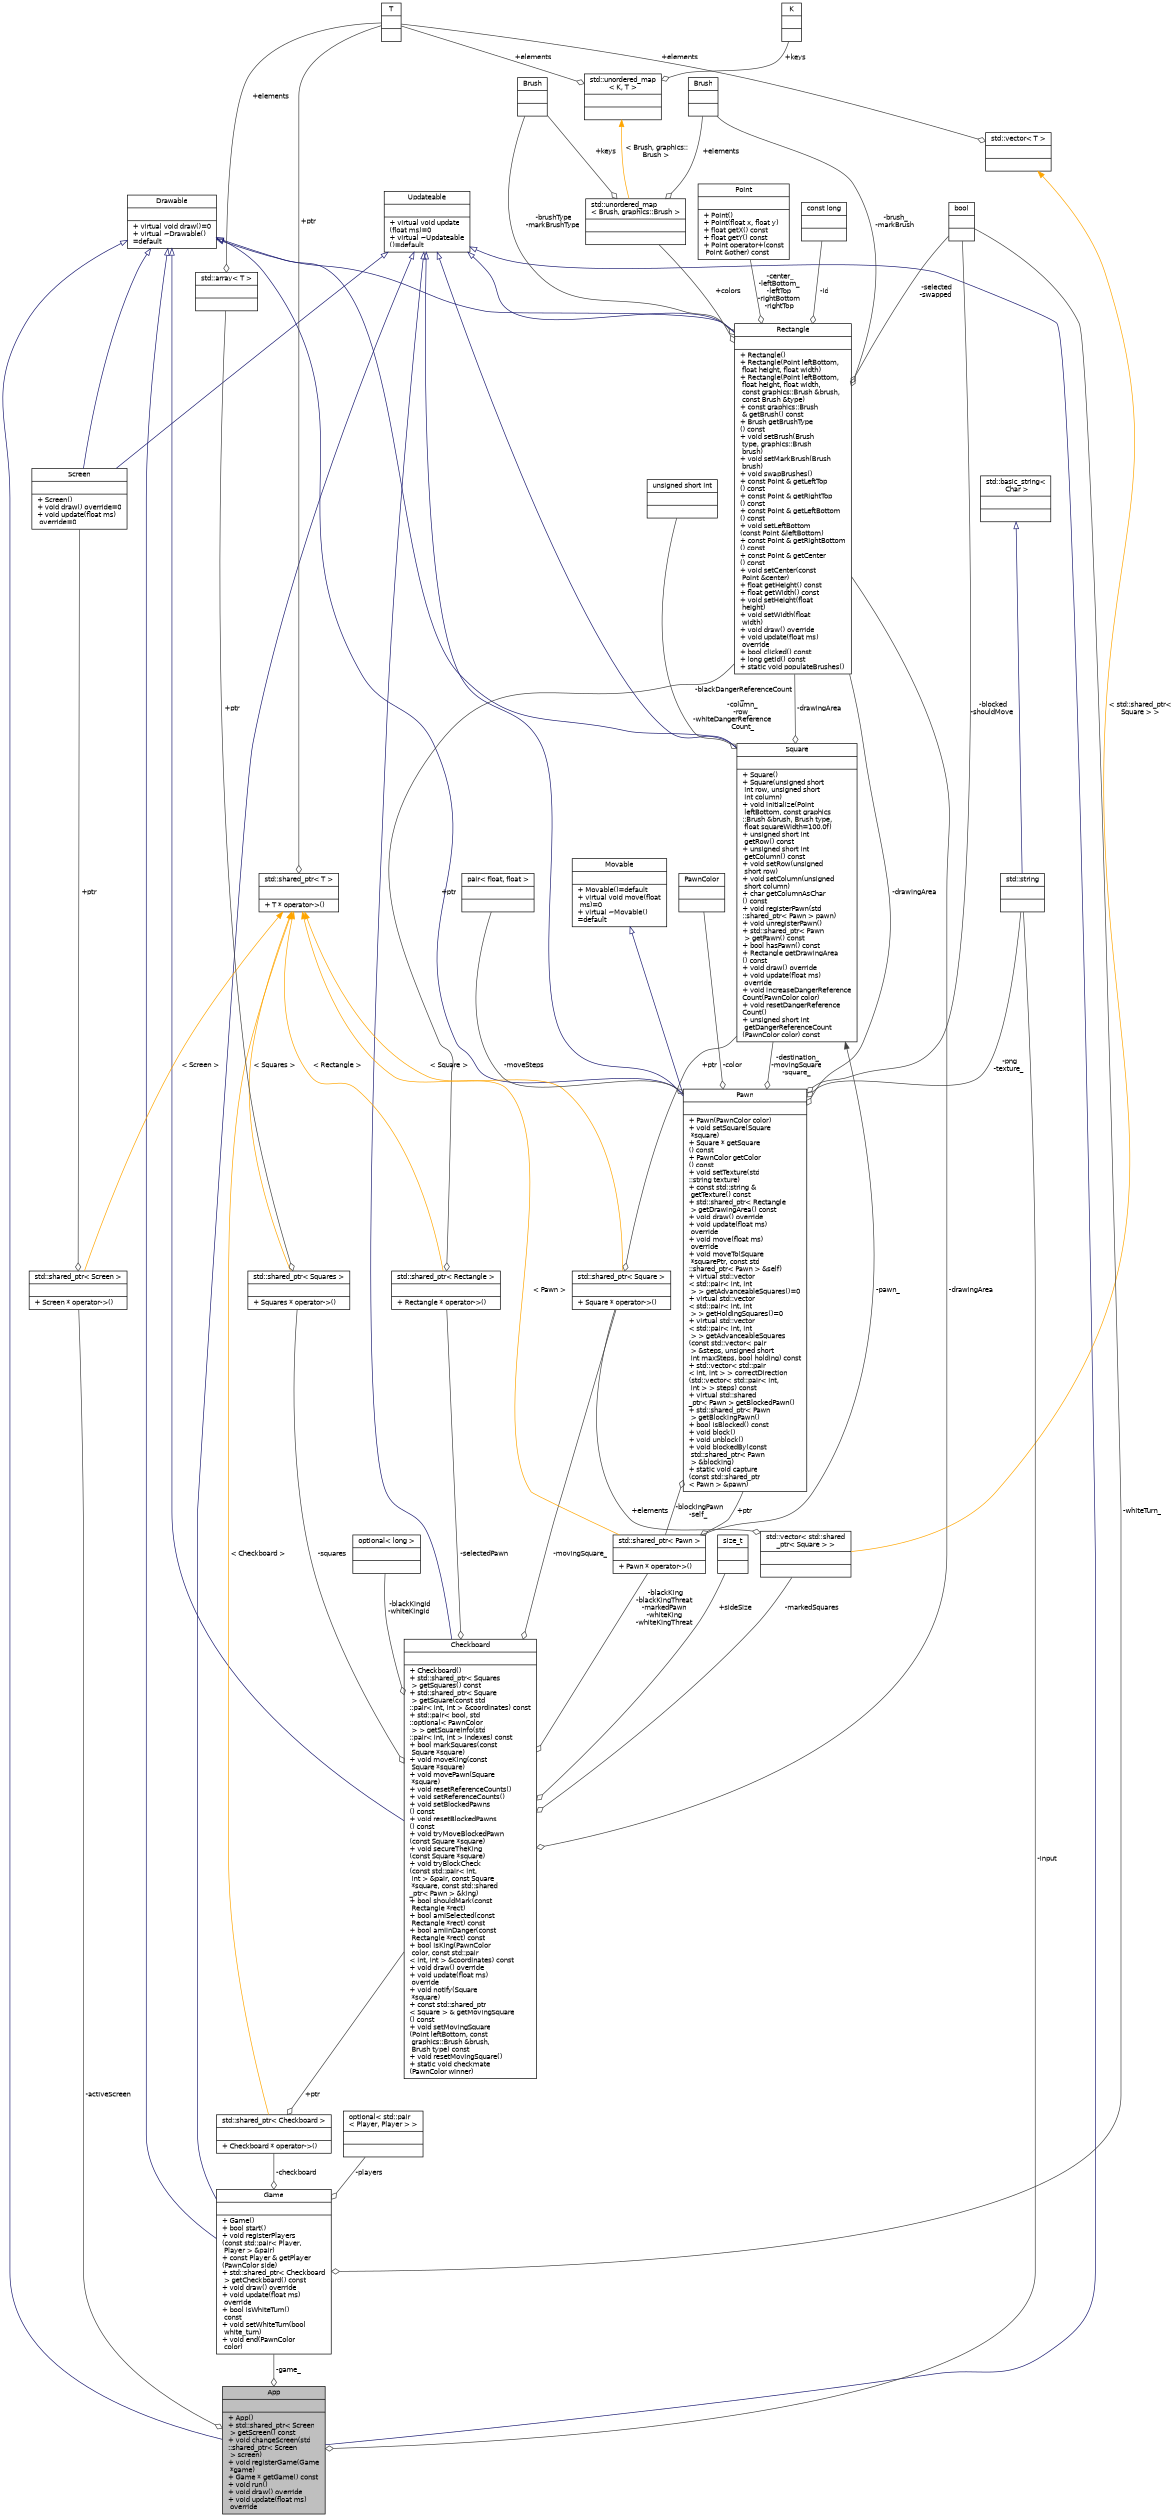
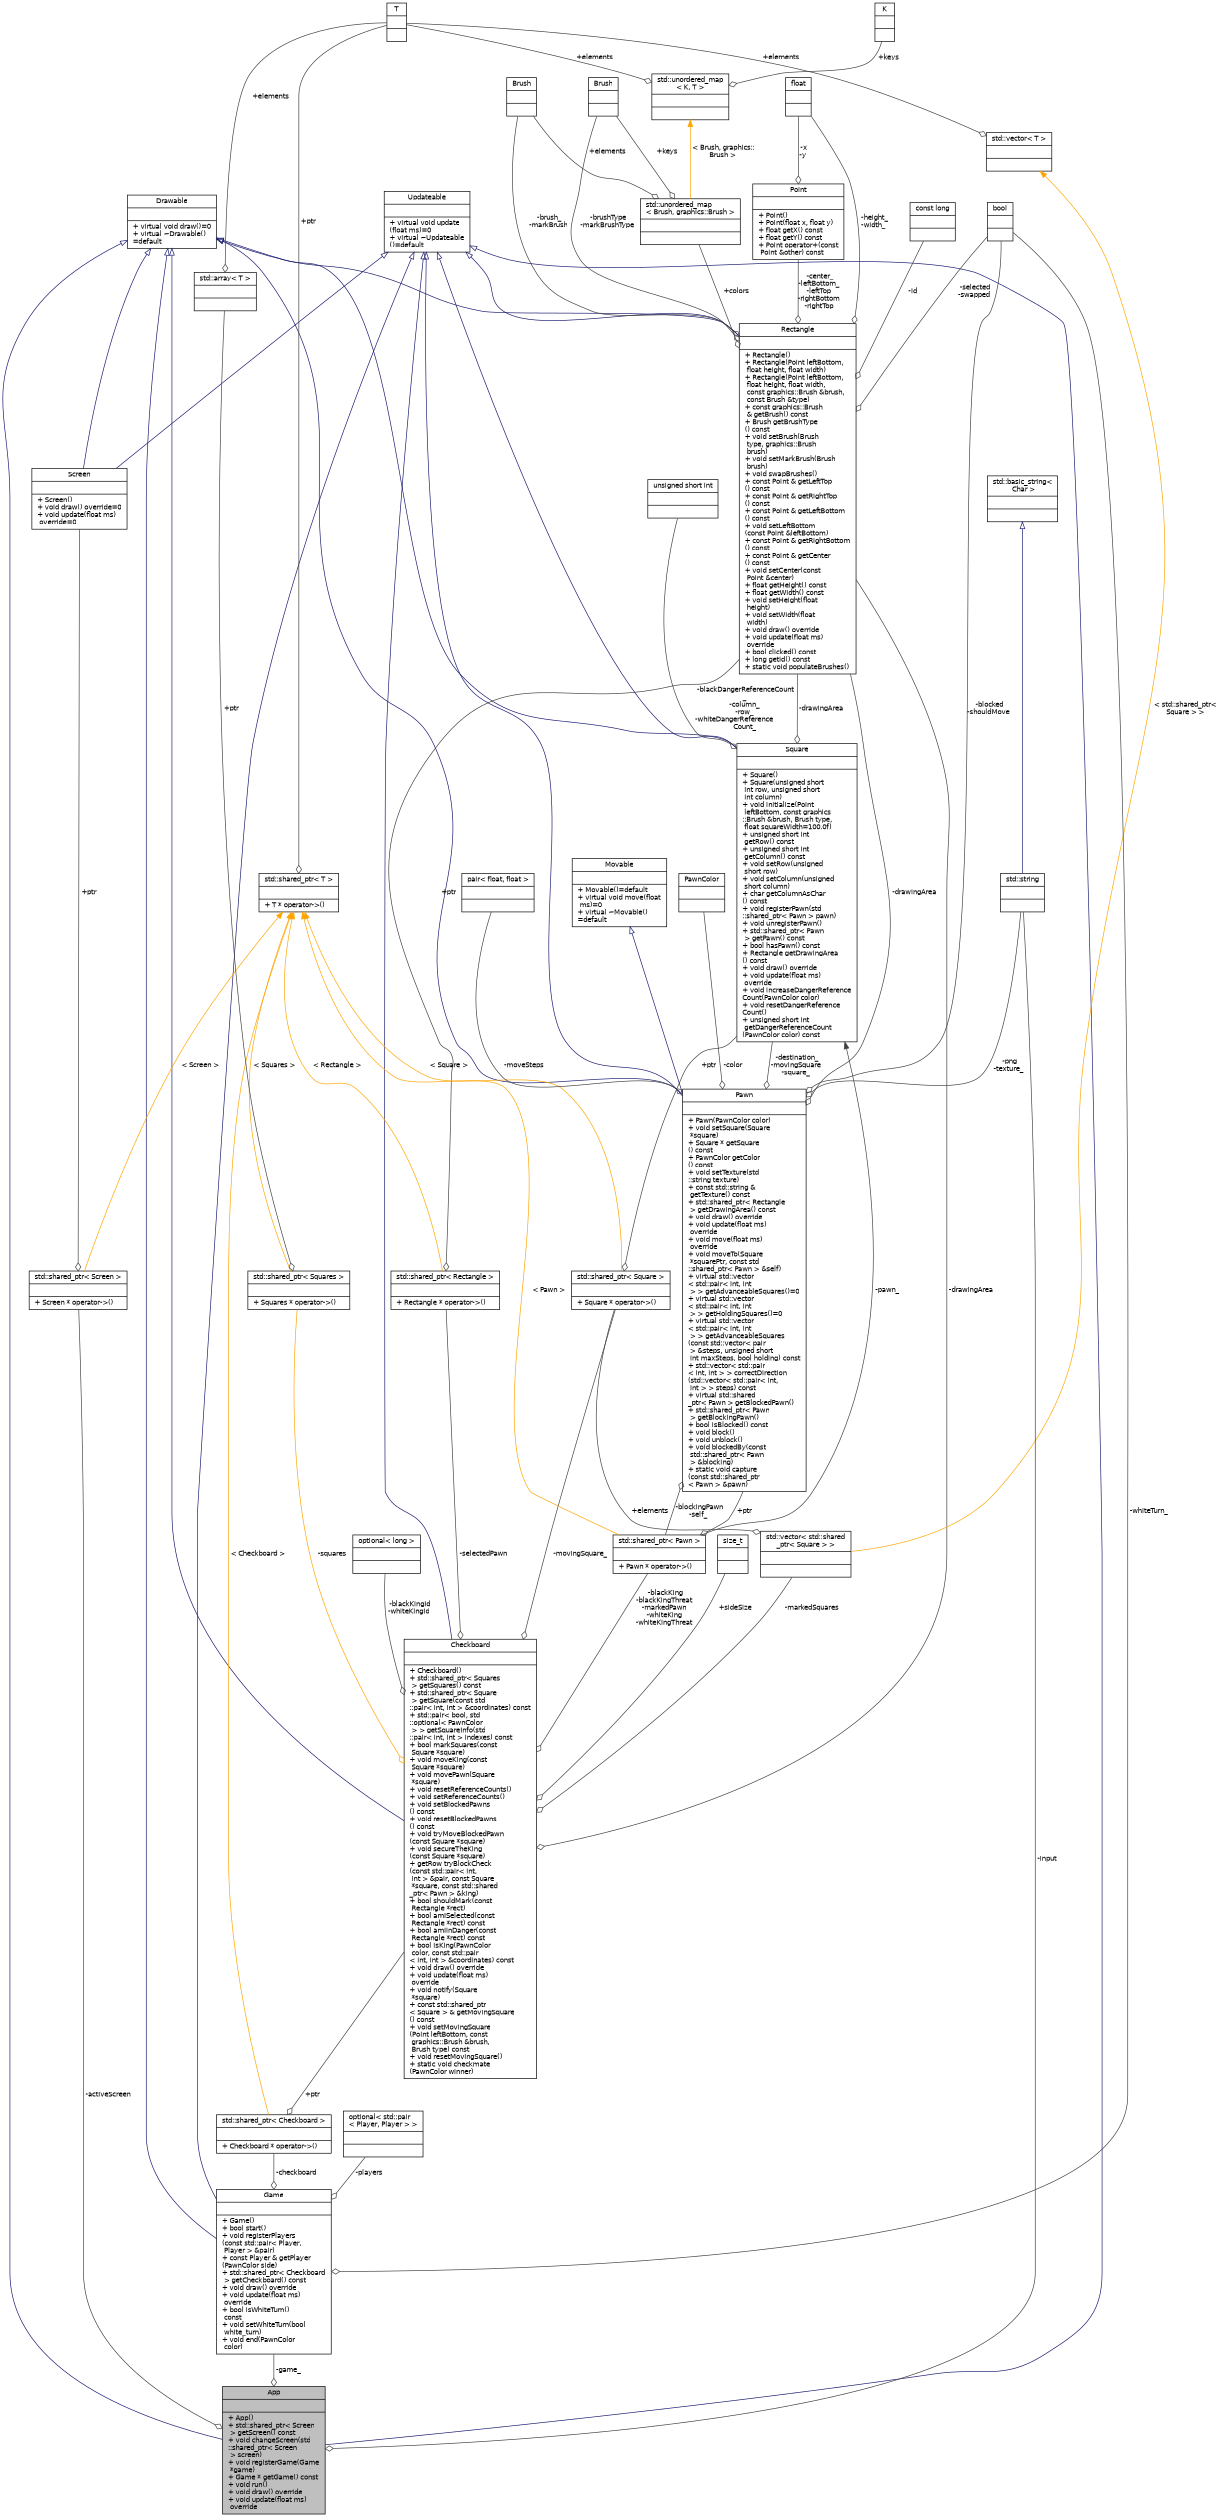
  digraph {
    node [color=black fontname=Helvetica fontsize=10 shape=record]
    edge [color=grey25 fontname=Helvetica fontsize=10 labelfontname=Helvetica labelfontsize=10 style=solid arrowhead=odiamond]
    n1 [fillcolor=grey75 fontcolor=black height=0.2 label="{App\n||+  App()\l+ std::shared_ptr\< Screen\l \> getScreen() const\l+ void changeScreen(std\l::shared_ptr\< Screen\l \> screen)\l+ void registerGame(Game\l *game)\l+ Game * getGame() const\l+ void run()\l+ void draw() override\l+ void update(float ms)\l override\l}" style=filled width=0.4]
    n2 [height=0.2 label="{Drawable\n||+ virtual void draw()=0\l+ virtual ~Drawable()\l=default\l}" width=0.4]
    n3 [height=0.2 label="{Screen\n||+  Screen()\l+ void draw() override=0\l+ void update(float ms)\l override=0\l}" width=0.4]
    n4 [height=0.2 label="{Game\n||+  Game()\l+ bool start()\l+ void registerPlayers\l(const std::pair\< Player,\l Player \> &pair)\l+ const Player & getPlayer\l(PawnColor side)\l+ std::shared_ptr\< Checkboard\l \> getCheckboard() const\l+ void draw() override\l+ void update(float ms)\l override\l+ bool isWhiteTurn()\l const\l+ void setWhiteTurn(bool\l white_turn)\l+ void end(PawnColor\l color)\l}" width=0.4]
-   n5 [height=0.2 label="{Checkboard\n||+  Checkboard()\l+ std::shared_ptr\< Squares\l \> getSquares() const\l+ std::shared_ptr\< Square\l \> getSquare(const std\l::pair\< int, int \> &coordinates) const\l+ std::pair\< bool, std\l::optional\< PawnColor\l \> \> getSquareInfo(std\l::pair\< int, int \> indexes) const\l+ bool markSquares(const\l Square *square)\l+ void moveKing(const\l Square *square)\l+ void movePawn(Square\l *square)\l+ void resetReferenceCounts()\l+ void setReferenceCounts()\l+ void setBlockedPawns\l() const\l+ void resetBlockedPawns\l() const\l+ void tryMoveBlockedPawn\l(const Square *square)\l+ void secureTheKing\l(const Square *square)\l+ void tryBlockCheck\l(const std::pair\< int,\l int \> &pair, const Square\l *square, const std::shared\l_ptr\< Pawn \> &king)\l+ bool shouldMark(const\l Rectangle *rect)\l+ bool amISelected(const\l Rectangle *rect) const\l+ bool amIinDanger(const\l Rectangle *rect) const\l+ bool isKing(PawnColor\l color, const std::pair\l\< int, int \> &coordinates) const\l+ void draw() override\l+ void update(float ms)\l override\l+ void notify(Square\l *square)\l+ const std::shared_ptr\l\< Square \> & getMovingSquare\l() const\l+ void setMovingSquare\l(Point leftBottom, const\l graphics::Brush &brush,\l Brush type) const\l+ void resetMovingSquare()\l+ static void checkmate\l(PawnColor winner)\l}" width=0.4]
+   n5 [height=0.2 label="{Checkboard\n||+  Checkboard()\l+ std::shared_ptr\< Squares\l \> getSquares() const\l+ std::shared_ptr\< Square\l \> getSquare(const std\l::pair\< int, int \> &coordinates) const\l+ std::pair\< bool, std\l::optional\< PawnColor\l \> \> getSquareInfo(std\l::pair\< int, int \> indexes) const\l+ bool markSquares(const\l Square *square)\l+ void moveKing(const\l Square *square)\l+ void movePawn(Square\l *square)\l+ void resetReferenceCounts()\l+ void setReferenceCounts()\l+ void setBlockedPawns\l() const\l+ void resetBlockedPawns\l() const\l+ void tryMoveBlockedPawn\l(const Square *square)\l+ void secureTheKing\l(const Square *square)\l+ getRow tryBlockCheck\l(const std::pair\< int,\l int \> &pair, const Square\l *square, const std::shared\l_ptr\< Pawn \> &king)\l+ bool shouldMark(const\l Rectangle *rect)\l+ bool amISelected(const\l Rectangle *rect) const\l+ bool amIinDanger(const\l Rectangle *rect) const\l+ bool isKing(PawnColor\l color, const std::pair\l\< int, int \> &coordinates) const\l+ void draw() override\l+ void update(float ms)\l override\l+ void notify(Square\l *square)\l+ const std::shared_ptr\l\< Square \> & getMovingSquare\l() const\l+ void setMovingSquare\l(Point leftBottom, const\l graphics::Brush &brush,\l Brush type) const\l+ void resetMovingSquare()\l+ static void checkmate\l(PawnColor winner)\l}" width=0.4]
    n6 [height=0.2 label="{Square\n||+  Square()\l+  Square(unsigned short\l int row, unsigned short\l int column)\l+ void initialize(Point\l leftBottom, const graphics\l::Brush &brush, Brush type,\l float squareWidth=100.0f)\l+ unsigned short int\l getRow() const\l+ unsigned short int\l getColumn() const\l+ void setRow(unsigned\l short row)\l+ void setColumn(unsigned\l short column)\l+ char getColumnAsChar\l() const\l+ void registerPawn(std\l::shared_ptr\< Pawn \> pawn)\l+ void unregisterPawn()\l+ std::shared_ptr\< Pawn\l \> getPawn() const\l+ bool hasPawn() const\l+ Rectangle getDrawingArea\l() const\l+ void draw() override\l+ void update(float ms)\l override\l+ void increaseDangerReference\lCount(PawnColor color)\l+ void resetDangerReference\lCount()\l+ unsigned short int\l getDangerReferenceCount\l(PawnColor color) const\l}" width=0.4]
    n7 [height=0.2 label="{Pawn\n||+  Pawn(PawnColor color)\l+ void setSquare(Square\l *square)\l+ Square * getSquare\l() const\l+ PawnColor getColor\l() const\l+ void setTexture(std\l::string texture)\l+ const std::string &\l getTexture() const\l+ std::shared_ptr\< Rectangle\l \> getDrawingArea() const\l+ void draw() override\l+ void update(float ms)\l override\l+ void move(float ms)\l override\l+ void moveTo(Square\l *squarePtr, const std\l::shared_ptr\< Pawn \> &self)\l+ virtual std::vector\l\< std::pair\< int, int\l \> \> getAdvanceableSquares()=0\l+ virtual std::vector\l\< std::pair\< int, int\l \> \> getHoldingSquares()=0\l+ virtual std::vector\l\< std::pair\< int, int\l \> \> getAdvanceableSquares\l(const std::vector\< pair\l \> &steps, unsigned short\l int maxSteps, bool holding) const\l+ std::vector\< std::pair\l\< int, int \> \> correctDirection\l(std::vector\< std::pair\< int,\l int \> \> steps) const\l+ virtual std::shared\l_ptr\< Pawn \> getBlockedPawn()\l+ std::shared_ptr\< Pawn\l \> getBlockingPawn()\l+ bool isBlocked() const\l+ void block()\l+ void unblock()\l+ void blockedBy(const\l std::shared_ptr\< Pawn\l \> &blocking)\l+ static void capture\l(const std::shared_ptr\l\< Pawn \> &pawn)\l}" width=0.4]
    n8 [height=0.2 label="{Rectangle\n||+  Rectangle()\l+  Rectangle(Point leftBottom,\l float height, float width)\l+  Rectangle(Point leftBottom,\l float height, float width,\l const graphics::Brush &brush,\l const Brush &type)\l+ const graphics::Brush\l & getBrush() const\l+ Brush getBrushType\l() const\l+ void setBrush(Brush\l type, graphics::Brush\l brush)\l+ void setMarkBrush(Brush\l brush)\l+ void swapBrushes()\l+ const Point & getLeftTop\l() const\l+ const Point & getRightTop\l() const\l+ const Point & getLeftBottom\l() const\l+ void setLeftBottom\l(const Point &leftBottom)\l+ const Point & getRightBottom\l() const\l+ const Point & getCenter\l() const\l+ void setCenter(const\l Point &center)\l+ float getHeight() const\l+ float getWidth() const\l+ void setHeight(float\l height)\l+ void setWidth(float\l width)\l+ void draw() override\l+ void update(float ms)\l override\l+ bool clicked() const\l+ long getId() const\l+ static void populateBrushes()\l}" width=0.4]
    n9 [height=0.2 label="{std::shared_ptr\< Screen \>\n||+ Screen * operator-\>()\l}" width=0.4]
    n10 [height=0.2 label="{std::shared_ptr\< Checkboard \>\n||+ Checkboard * operator-\>()\l}" width=0.4]
    n11 [height=0.2 label="{std::shared_ptr\< Square \>\n||+ Square * operator-\>()\l}" width=0.4]
    n12 [height=0.2 label="{std::shared_ptr\< Pawn \>\n||+ Pawn * operator-\>()\l}" width=0.4]
    n13 [height=0.2 label="{std::shared_ptr\< Rectangle \>\n||+ Rectangle * operator-\>()\l}" width=0.4]
    n14 [height=0.2 label="{Updateable\n||+ virtual void update\l(float ms)=0\l+ virtual ~Updateable\l()=default\l}" width=0.4]
    n15 [height=0.2 label="{std::shared_ptr\< T \>\n||+ T * operator-\>()\l}" width=0.4]
    n16 [height=0.2 label="{std::shared_ptr\< Squares \>\n||+ Squares * operator-\>()\l}" width=0.4]
    n17 [height=0.2 label="{std::vector\< std::shared\l_ptr\< Square \> \>\n||}" width=0.4]
    n18 [height=0.2 label="{T\n||}" width=0.4]
    n19 [height=0.2 label="{std::array\< T \>\n||}" width=0.4]
    n20 [height=0.2 label="{std::unordered_map\l\< K, T \>\n||}" width=0.4]
    n21 [height=0.2 label="{std::vector\< T \>\n||}" width=0.4]
    n22 [height=0.2 label="{std::unordered_map\l\< Brush, graphics::Brush \>\n||}" width=0.4]
    n23 [height=0.2 label="{optional\< std::pair\l\< Player, Player \> \>\n||}" width=0.4]
    n24 [height=0.2 label="{size_t\n||}" width=0.4]
    n25 [height=0.2 label="{unsigned short int\n||}" width=0.4]
    n26 [height=0.2 label="{Movable\n||+  Movable()=default\l+ virtual void move(float\l ms)=0\l+ virtual ~Movable()\l=default\l}" width=0.4]
    n27 [height=0.2 label="{PawnColor\n||}" width=0.4]
    n28 [height=0.2 label="{Brush\n||}" width=0.4]
    n29 [height=0.2 label="{Brush\n||}" width=0.4]
    n30 [height=0.2 label="{K\n||}" width=0.4]
    n31 [height=0.2 label="{Point\n||+  Point()\l+  Point(float x, float y)\l+ float getX() const\l+ float getY() const\l+ Point operator+(const\l Point &other) const\l}" width=0.4]
+   n32 [height=0.2 label="{float\n||}" width=0.4]
    n33 [height=0.2 label="{bool\n||}" width=0.4]
    n34 [height=0.2 label="{const long\n||}" width=0.4]
    n35 [height=0.2 label="{std::string\n||}" width=0.4]
    n36 [height=0.2 label="{std::basic_string\<\l Char \>\n||}" width=0.4]
    n37 [height=0.2 label="{pair\< float, float \>\n||}" width=0.4]
    n38 [height=0.2 label="{optional\< long \>\n||}" width=0.4]
    n2 -> n1 [arrowtail=onormal color=midnightblue dir=back arrowhead=""]
    n2 -> n3 [arrowtail=onormal color=midnightblue dir=back arrowhead=""]
    n2 -> n4 [arrowtail=onormal color=midnightblue dir=back arrowhead=""]
    n2 -> n5 [arrowtail=onormal color=midnightblue dir=back arrowhead=""]
    n2 -> n6 [arrowtail=onormal color=midnightblue dir=back arrowhead=""]
    n2 -> n7 [arrowtail=onormal color=midnightblue dir=back arrowhead=""]
    n2 -> n8 [arrowtail=onormal color=midnightblue dir=back arrowhead=""]
    n3 -> n9 [label=" +ptr"]
    n4 -> n1 [label=" -game_"]
    n5 -> n10 [label=" +ptr"]
    n6 -> n7 [label=" -destination_\n-movingSquare\n-square_"]
    n6 -> n11 [label=" +ptr"]
    n7 -> n12 [label=" +ptr"]
    n8 -> n5 [label=" -drawingArea"]
    n8 -> n6 [label=" -drawingArea"]
    n8 -> n7 [label=" -drawingArea"]
    n8 -> n13 [label=" +ptr"]
    n9 -> n1 [label=" -activeScreen"]
    n10 -> n4 [label=" -checkboard"]
    n11 -> n5 [label=" -movingSquare_"]
    n11 -> n17 [label=" +elements"]
    n12 -> n5 [label=" -blackKing\n-blackKingThreat\n-markedPawn\n-whiteKing\n-whiteKingThreat"]
    n12 -> n6 [arrowhead=normal label=" -pawn_"]
    n12 -> n7 [label=" -blockingPawn\n-self_"]
    n13 -> n5 [label=" -selectedPawn"]
    n14 -> n1 [arrowtail=onormal color=midnightblue dir=back arrowhead=""]
    n14 -> n3 [arrowtail=onormal color=midnightblue dir=back arrowhead=""]
    n14 -> n4 [arrowtail=onormal color=midnightblue dir=back arrowhead=""]
    n14 -> n5 [arrowtail=onormal color=midnightblue dir=back arrowhead=""]
    n14 -> n6 [arrowtail=onormal color=midnightblue dir=back arrowhead=""]
    n14 -> n7 [arrowtail=onormal color=midnightblue dir=back arrowhead=""]
    n14 -> n8 [arrowtail=onormal color=midnightblue dir=back arrowhead=""]
    n15 -> n9 [color=orange dir=back label=" \< Screen \>" arrowhead=""]
    n15 -> n10 [color=orange dir=back label=" \< Checkboard \>" arrowhead=""]
    n15 -> n11 [color=orange dir=back label=" \< Square \>" arrowhead=""]
    n15 -> n12 [color=orange dir=back label=" \< Pawn \>" arrowhead=""]
    n15 -> n13 [color=orange dir=back label=" \< Rectangle \>" arrowhead=""]
    n15 -> n16 [color=orange dir=back label=" \< Squares \>" arrowhead=""]
-   n16 -> n5 [label=" -squares"]
+   n16 -> n5 [color=orange label=" -squares"]
    n17 -> n5 [label=" -markedSquares"]
    n18 -> n15 [label=" +ptr"]
    n18 -> n19 [label=" +elements"]
    n18 -> n20 [label=" +elements"]
    n18 -> n21 [label=" +elements"]
    n19 -> n16 [label=" +ptr"]
    n20 -> n22 [color=orange dir=back label=" \< Brush, graphics::\lBrush \>" arrowhead=""]
    n21 -> n17 [color=orange dir=back label=" \< std::shared_ptr\<\l Square \> \>" arrowhead=""]
    n22 -> n8 [label=" +colors"]
    n23 -> n4 [label=" -players"]
    n24 -> n5 [label=" +sideSize"]
    n25 -> n6 [label=" -blackDangerReferenceCount\l_\n-column_\n-row_\n-whiteDangerReference\lCount_"]
    n26 -> n7 [arrowtail=onormal color=midnightblue dir=back arrowhead=""]
    n27 -> n7 [label=" -color"]
    n28 -> n8 [label=" -brushType\n-markBrushType"]
    n28 -> n22 [label=" +keys"]
    n29 -> n8 [label=" -brush_\n-markBrush"]
    n29 -> n22 [label=" +elements"]
    n30 -> n20 [label=" +keys"]
    n31 -> n8 [label=" -center_\n-leftBottom_\n-leftTop\n-rightBottom\n-rightTop"]
+   n32 -> n8 [label=" -height_\n-width_"]
+   n32 -> n31 [label=" -x\n-y"]
    n33 -> n4 [label=" -whiteTurn_"]
    n33 -> n7 [label=" -blocked\n-shouldMove"]
    n33 -> n8 [label=" -selected\n-swapped"]
    n34 -> n8 [label=" -id"]
    n35 -> n1 [label=" -input"]
    n35 -> n7 [label=" -png\n-texture_"]
    n36 -> n35 [arrowtail=onormal color=midnightblue dir=back arrowhead=""]
    n37 -> n7 [label=" -moveSteps"]
    n38 -> n5 [label=" -blackKingId\n-whiteKingId"]
  }
